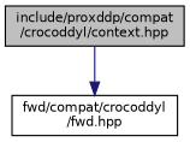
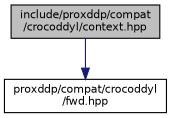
  digraph {
    node [color=black fontname=Helvetica fontsize=10 shape=record]
    n1 [fillcolor=grey75 fontcolor=black height=0.2 label="include/proxddp/compat\l/crocoddyl/context.hpp" style=filled width=0.4]
-   n2 [height=0.2 label="fwd/compat/crocoddyl\l/fwd.hpp" width=0.4]
+   n2 [height=0.2 label="proxddp/compat/crocoddyl\l/fwd.hpp" width=0.4]
    n1 -> n2 [color=midnightblue fontname=Helvetica fontsize=10 labelfontname=Helvetica labelfontsize=10 style=solid]
  }
